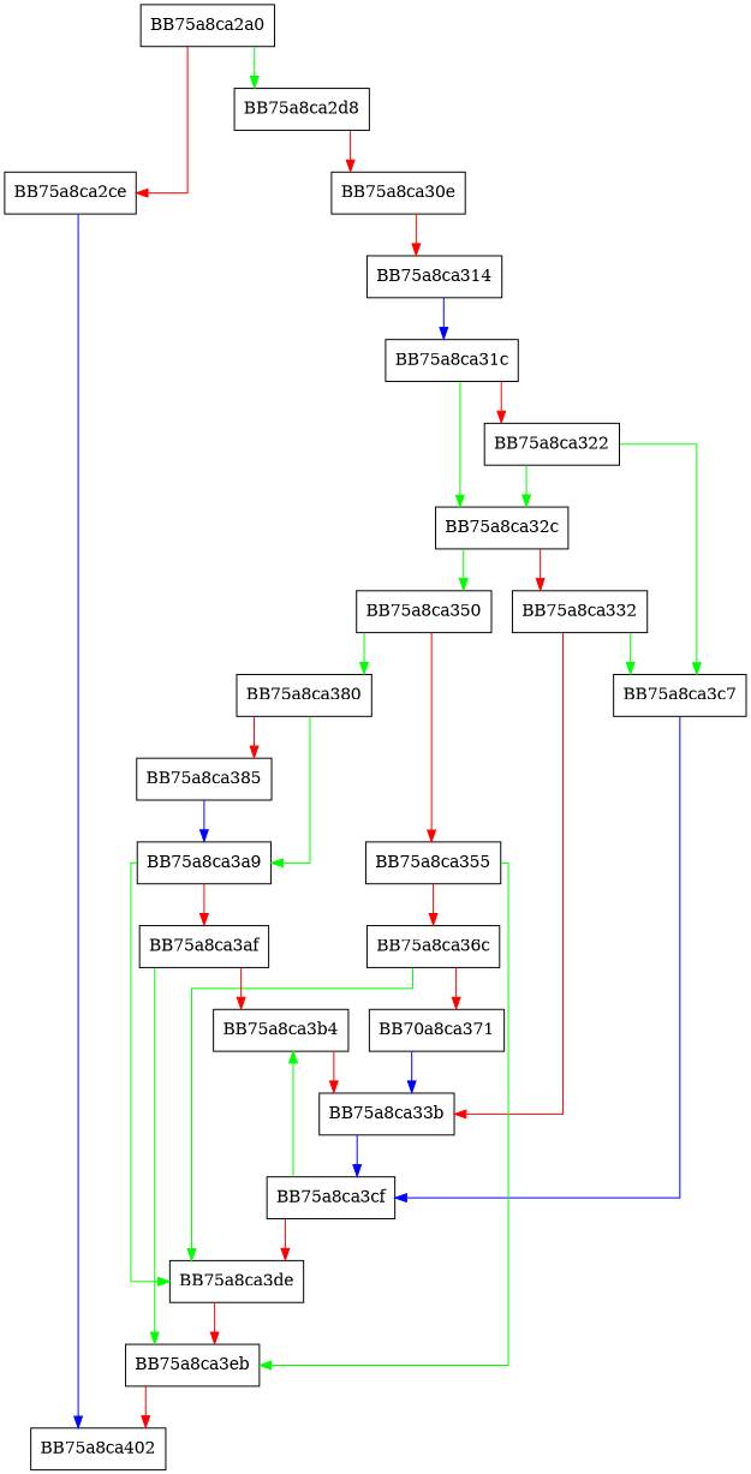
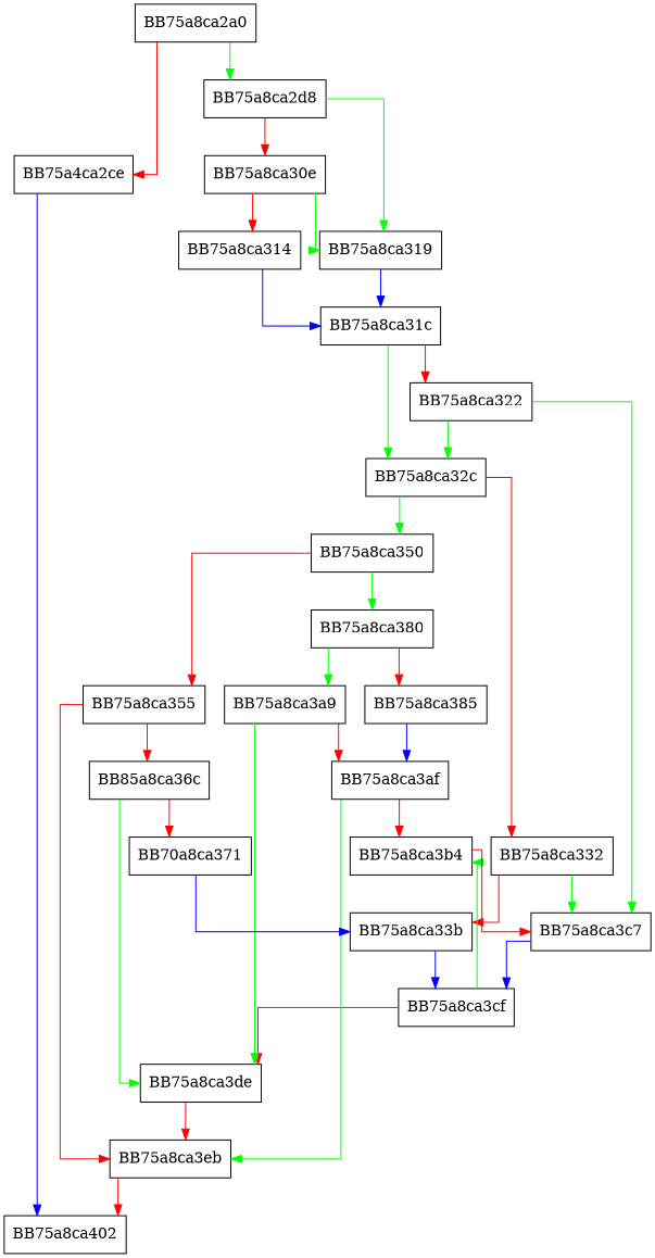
  digraph {
    splines=ortho
    node [shape=box]
    edge [color=red]
    BB75a8ca2a0
    BB75a8ca2d8
-   BB75a8ca2ce
+   BB75a8ca2ce [label=BB75a4ca2ce]
+   BB75a8ca319
    BB75a8ca30e
    BB75a8ca402
    BB75a8ca31c
    BB75a8ca314
    BB75a8ca32c
    BB75a8ca322
    BB75a8ca350
    BB75a8ca332
    BB75a8ca3c7
    BB75a8ca380
    BB75a8ca355
    BB75a8ca33b
    BB75a8ca3cf
    BB75a8ca3de
    BB75a8ca3b4
    BB75a8ca3a9
    BB75a8ca385
    BB75a8ca3eb
-   BB75a8ca36c
+   BB75a8ca36c [label=BB85a8ca36c]
    BB75a8ca3af
    n25 [label=BB70a8ca371]
    BB75a8ca2a0 -> BB75a8ca2d8 [color=green]
    BB75a8ca2a0 -> BB75a8ca2ce
+   BB75a8ca2d8 -> BB75a8ca319 [color=green]
    BB75a8ca2d8 -> BB75a8ca30e
    BB75a8ca2ce -> BB75a8ca402 [color=blue]
+   BB75a8ca319 -> BB75a8ca31c [color=blue]
+   BB75a8ca30e -> BB75a8ca319 [color=green]
    BB75a8ca30e -> BB75a8ca314
    BB75a8ca31c -> BB75a8ca32c [color=green]
    BB75a8ca31c -> BB75a8ca322
    BB75a8ca314 -> BB75a8ca31c [color=blue]
    BB75a8ca32c -> BB75a8ca350 [color=green]
    BB75a8ca32c -> BB75a8ca332
    BB75a8ca322 -> BB75a8ca32c [color=green]
    BB75a8ca322 -> BB75a8ca3c7 [color=green]
    BB75a8ca350 -> BB75a8ca380 [color=green]
    BB75a8ca350 -> BB75a8ca355
    BB75a8ca332 -> BB75a8ca3c7 [color=green]
    BB75a8ca332 -> BB75a8ca33b
    BB75a8ca3c7 -> BB75a8ca3cf [color=blue]
    BB75a8ca380 -> BB75a8ca3a9 [color=green]
    BB75a8ca380 -> BB75a8ca385
-   BB75a8ca355 -> BB75a8ca3eb [color=green]
+   BB75a8ca355 -> BB75a8ca3eb
    BB75a8ca355 -> BB75a8ca36c
    BB75a8ca33b -> BB75a8ca3cf [color=blue]
    BB75a8ca3cf -> BB75a8ca3de
    BB75a8ca3cf -> BB75a8ca3b4 [color=green]
    BB75a8ca3de -> BB75a8ca3eb
-   BB75a8ca3b4 -> BB75a8ca33b
+   BB75a8ca3b4 -> BB75a8ca3c7
    BB75a8ca3a9 -> BB75a8ca3de [color=green]
    BB75a8ca3a9 -> BB75a8ca3af
-   BB75a8ca385 -> BB75a8ca3a9 [color=blue]
+   BB75a8ca385 -> BB75a8ca3af [color=blue]
    BB75a8ca3eb -> BB75a8ca402
    BB75a8ca36c -> BB75a8ca3de [color=green]
    BB75a8ca36c -> n25
    BB75a8ca3af -> BB75a8ca3b4
    BB75a8ca3af -> BB75a8ca3eb [color=green]
    n25 -> BB75a8ca33b [color=blue]
  }
